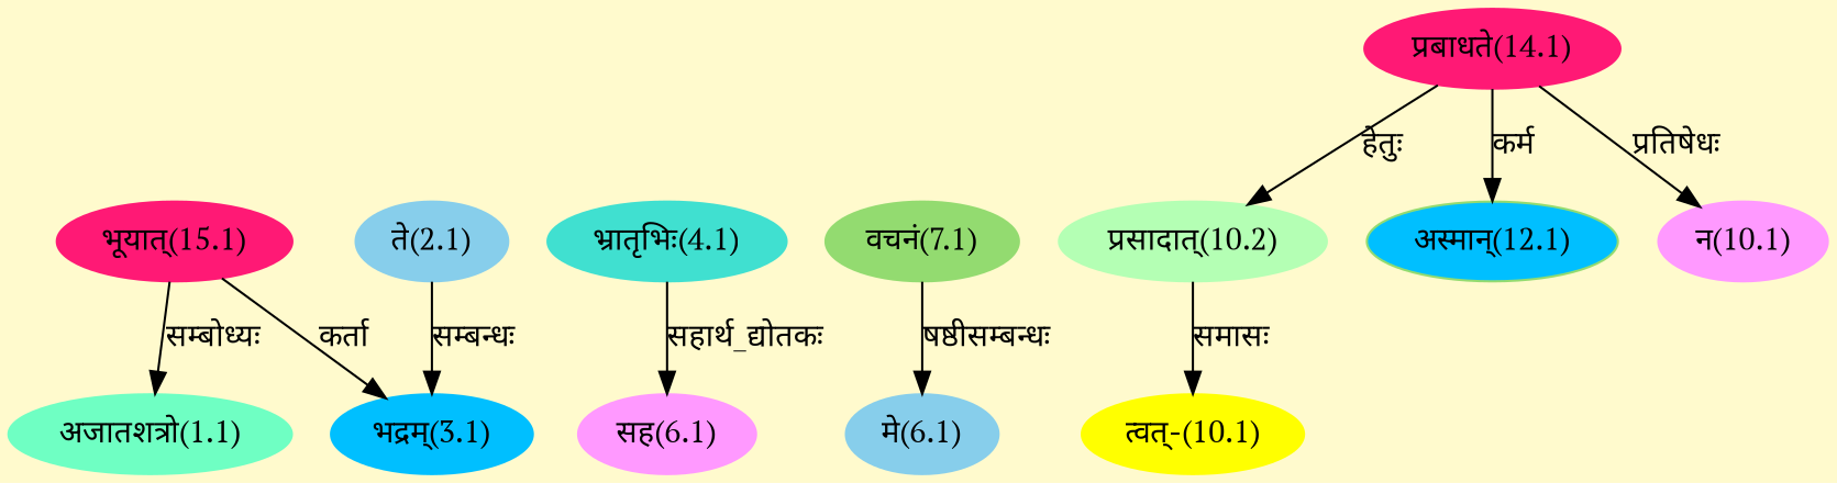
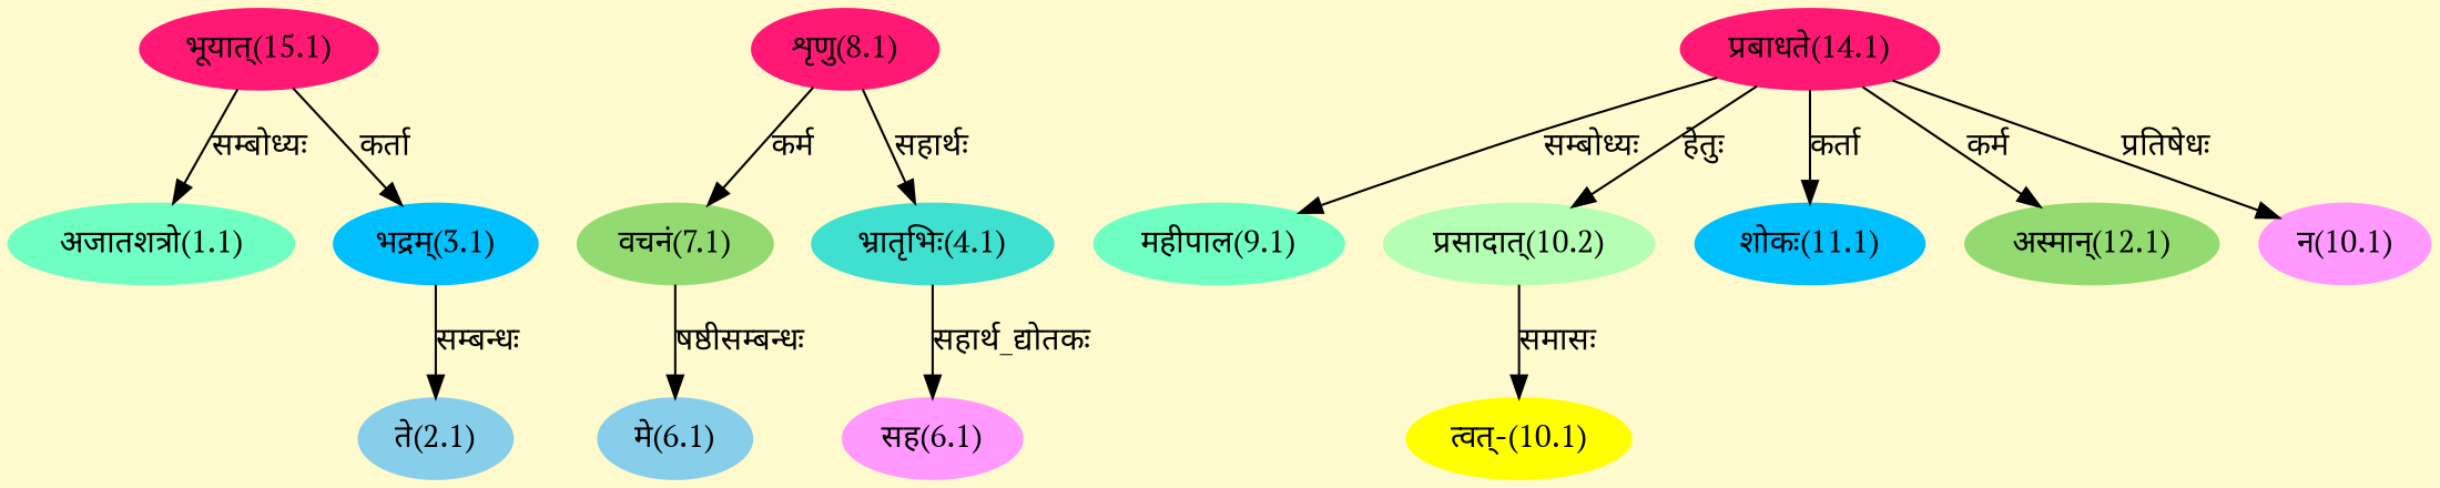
  digraph {
    bgcolor=lemonchiffon1
    compound=true
    fontname="PT Serif"
    rankdir=BT
    node [color="#FF1975" fontname="PT Serif" style=filled]
    edge [dir=back fontname="PT Serif"]
    n1 [color="#6FFFC3" label="अजातशत्रो(1.1)"]
    n2 [label="भूयात्(15.1)"]
    n3 [color="#87CEEB" label="ते(2.1)"]
    n4 [color="#00BFFF" label="भद्रम्(3.1)"]
    n5 [color="#40E0D0" label="भ्रातृभिः(4.1)"]
+   n6 [label="शृणु(8.1)"]
    n7 [color="#FF99FF" label="सह(6.1)"]
    n8 [color="#87CEEB" label="मे(6.1)"]
    n9 [color="#93DB70" label="वचनं(7.1)"]
+   n10 [color="#6FFFC3" label="महीपाल(9.1)"]
    n11 [label="प्रबाधते(14.1)"]
    n12 [color="#FFFF00" label="त्वत्-(10.1)"]
    n13 [color="#B4FFB4" label="प्रसादात्(10.2)"]
-   n15 [color="#93DB70" label="अस्मान्(12.1)" fillcolor="#00BFFF"]
+   n14 [color="#00BFFF" label="शोकः(11.1)"]
+   n15 [color="#93DB70" label="अस्मान्(12.1)"]
    n16 [color="#FF99FF" label="न(10.1)"]
    n1 -> n2 [label="सम्बोध्यः"]
-   n4 -> n3 [label="सम्बन्धः"]
+   n3 -> n4 [label="सम्बन्धः"]
    n4 -> n2 [label="कर्ता"]
+   n5 -> n6 [label="सहार्थः"]
    n7 -> n5 [label="सहार्थ_द्योतकः"]
    n8 -> n9 [label="षष्ठीसम्बन्धः"]
+   n9 -> n6 [label="कर्म"]
+   n10 -> n11 [label="सम्बोध्यः"]
    n12 -> n13 [label="समासः"]
    n13 -> n11 [label="हेतुः"]
+   n14 -> n11 [label="कर्ता"]
    n15 -> n11 [label="कर्म"]
    n16 -> n11 [label="प्रतिषेधः"]
  }
